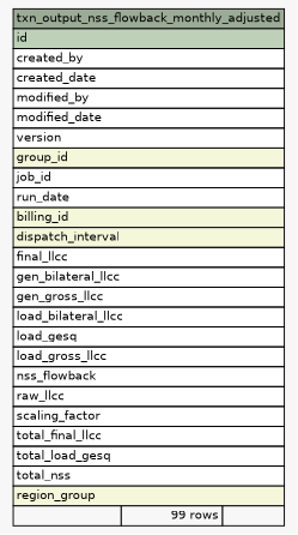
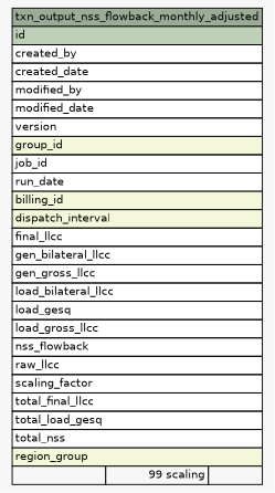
  digraph {
    bgcolor="#f7f7f7"
    fontname=Helvetica
    fontsize=11
    nodesep=0.18
    rankdir=TB
    ranksep=0.46
-   n1 [fontname=Helvetica fontsize=11 label=<     <TABLE BORDER="0" CELLBORDER="1" CELLSPACING="0" BGCOLOR="#ffffff">       <TR><TD COLSPAN="3" BGCOLOR="#9bab96" ALIGN="CENTER">txn_output_nss_flowback_monthly_adjusted</TD></TR>       <TR><TD PORT="id" COLSPAN="3" BGCOLOR="#bed1b8" ALIGN="LEFT">id</TD></TR>       <TR><TD PORT="created_by" COLSPAN="3" ALIGN="LEFT">created_by</TD></TR>       <TR><TD PORT="created_date" COLSPAN="3" ALIGN="LEFT">created_date</TD></TR>       <TR><TD PORT="modified_by" COLSPAN="3" ALIGN="LEFT">modified_by</TD></TR>       <TR><TD PORT="modified_date" COLSPAN="3" ALIGN="LEFT">modified_date</TD></TR>       <TR><TD PORT="version" COLSPAN="3" ALIGN="LEFT">version</TD></TR>       <TR><TD PORT="group_id" COLSPAN="3" BGCOLOR="#f4f7da" ALIGN="LEFT">group_id</TD></TR>       <TR><TD PORT="job_id" COLSPAN="3" ALIGN="LEFT">job_id</TD></TR>       <TR><TD PORT="run_date" COLSPAN="3" ALIGN="LEFT">run_date</TD></TR>       <TR><TD PORT="billing_id" COLSPAN="3" BGCOLOR="#f4f7da" ALIGN="LEFT">billing_id</TD></TR>       <TR><TD PORT="dispatch_interval" COLSPAN="3" BGCOLOR="#f4f7da" ALIGN="LEFT">dispatch_interval</TD></TR>       <TR><TD PORT="final_llcc" COLSPAN="3" ALIGN="LEFT">final_llcc</TD></TR>       <TR><TD PORT="gen_bilateral_llcc" COLSPAN="3" ALIGN="LEFT">gen_bilateral_llcc</TD></TR>       <TR><TD PORT="gen_gross_llcc" COLSPAN="3" ALIGN="LEFT">gen_gross_llcc</TD></TR>       <TR><TD PORT="load_bilateral_llcc" COLSPAN="3" ALIGN="LEFT">load_bilateral_llcc</TD></TR>       <TR><TD PORT="load_gesq" COLSPAN="3" ALIGN="LEFT">load_gesq</TD></TR>       <TR><TD PORT="load_gross_llcc" COLSPAN="3" ALIGN="LEFT">load_gross_llcc</TD></TR>       <TR><TD PORT="nss_flowback" COLSPAN="3" ALIGN="LEFT">nss_flowback</TD></TR>       <TR><TD PORT="raw_llcc" COLSPAN="3" ALIGN="LEFT">raw_llcc</TD></TR>       <TR><TD PORT="scaling_factor" COLSPAN="3" ALIGN="LEFT">scaling_factor</TD></TR>       <TR><TD PORT="total_final_llcc" COLSPAN="3" ALIGN="LEFT">total_final_llcc</TD></TR>       <TR><TD PORT="total_load_gesq" COLSPAN="3" ALIGN="LEFT">total_load_gesq</TD></TR>       <TR><TD PORT="total_nss" COLSPAN="3" ALIGN="LEFT">total_nss</TD></TR>       <TR><TD PORT="region_group" COLSPAN="3" BGCOLOR="#f4f7da" ALIGN="LEFT">region_group</TD></TR>       <TR><TD ALIGN="LEFT" BGCOLOR="#f7f7f7">  </TD><TD ALIGN="RIGHT" BGCOLOR="#f7f7f7">99 rows</TD><TD ALIGN="RIGHT" BGCOLOR="#f7f7f7">  </TD></TR>     </TABLE>> shape=plaintext]
+   n1 [fontname=Helvetica fontsize=11 label=<     <TABLE BORDER="0" CELLBORDER="1" CELLSPACING="0" BGCOLOR="#ffffff">       <TR><TD COLSPAN="3" BGCOLOR="#9bab96" ALIGN="CENTER">txn_output_nss_flowback_monthly_adjusted</TD></TR>       <TR><TD PORT="id" COLSPAN="3" BGCOLOR="#bed1b8" ALIGN="LEFT">id</TD></TR>       <TR><TD PORT="created_by" COLSPAN="3" ALIGN="LEFT">created_by</TD></TR>       <TR><TD PORT="created_date" COLSPAN="3" ALIGN="LEFT">created_date</TD></TR>       <TR><TD PORT="modified_by" COLSPAN="3" ALIGN="LEFT">modified_by</TD></TR>       <TR><TD PORT="modified_date" COLSPAN="3" ALIGN="LEFT">modified_date</TD></TR>       <TR><TD PORT="version" COLSPAN="3" ALIGN="LEFT">version</TD></TR>       <TR><TD PORT="group_id" COLSPAN="3" BGCOLOR="#f4f7da" ALIGN="LEFT">group_id</TD></TR>       <TR><TD PORT="job_id" COLSPAN="3" ALIGN="LEFT">job_id</TD></TR>       <TR><TD PORT="run_date" COLSPAN="3" ALIGN="LEFT">run_date</TD></TR>       <TR><TD PORT="billing_id" COLSPAN="3" BGCOLOR="#f4f7da" ALIGN="LEFT">billing_id</TD></TR>       <TR><TD PORT="dispatch_interval" COLSPAN="3" BGCOLOR="#f4f7da" ALIGN="LEFT">dispatch_interval</TD></TR>       <TR><TD PORT="final_llcc" COLSPAN="3" ALIGN="LEFT">final_llcc</TD></TR>       <TR><TD PORT="gen_bilateral_llcc" COLSPAN="3" ALIGN="LEFT">gen_bilateral_llcc</TD></TR>       <TR><TD PORT="gen_gross_llcc" COLSPAN="3" ALIGN="LEFT">gen_gross_llcc</TD></TR>       <TR><TD PORT="load_bilateral_llcc" COLSPAN="3" ALIGN="LEFT">load_bilateral_llcc</TD></TR>       <TR><TD PORT="load_gesq" COLSPAN="3" ALIGN="LEFT">load_gesq</TD></TR>       <TR><TD PORT="load_gross_llcc" COLSPAN="3" ALIGN="LEFT">load_gross_llcc</TD></TR>       <TR><TD PORT="nss_flowback" COLSPAN="3" ALIGN="LEFT">nss_flowback</TD></TR>       <TR><TD PORT="raw_llcc" COLSPAN="3" ALIGN="LEFT">raw_llcc</TD></TR>       <TR><TD PORT="scaling_factor" COLSPAN="3" ALIGN="LEFT">scaling_factor</TD></TR>       <TR><TD PORT="total_final_llcc" COLSPAN="3" ALIGN="LEFT">total_final_llcc</TD></TR>       <TR><TD PORT="total_load_gesq" COLSPAN="3" ALIGN="LEFT">total_load_gesq</TD></TR>       <TR><TD PORT="total_nss" COLSPAN="3" ALIGN="LEFT">total_nss</TD></TR>       <TR><TD PORT="region_group" COLSPAN="3" BGCOLOR="#f4f7da" ALIGN="LEFT">region_group</TD></TR>       <TR><TD ALIGN="LEFT" BGCOLOR="#f7f7f7">  </TD><TD ALIGN="RIGHT" BGCOLOR="#f7f7f7">99 scaling</TD><TD ALIGN="RIGHT" BGCOLOR="#f7f7f7">  </TD></TR>     </TABLE>> shape=plaintext]
  }
